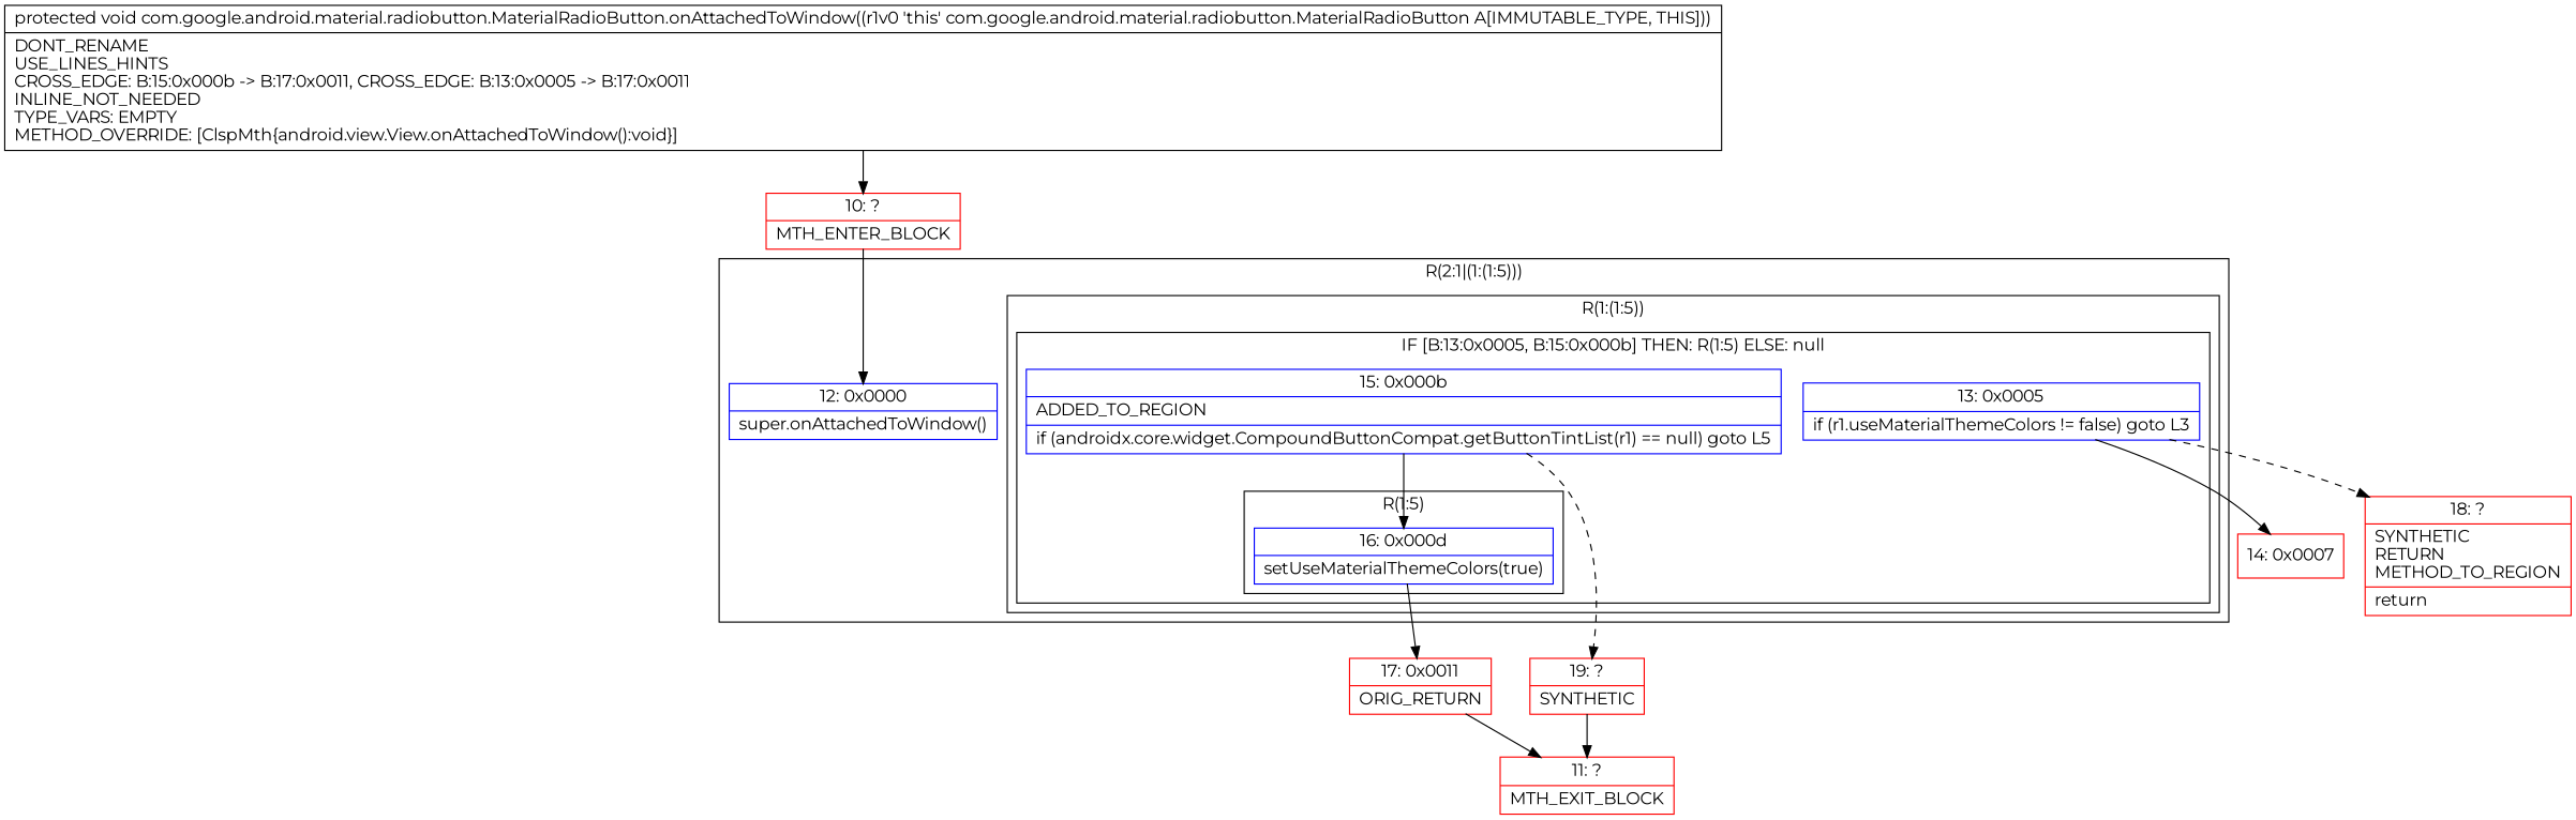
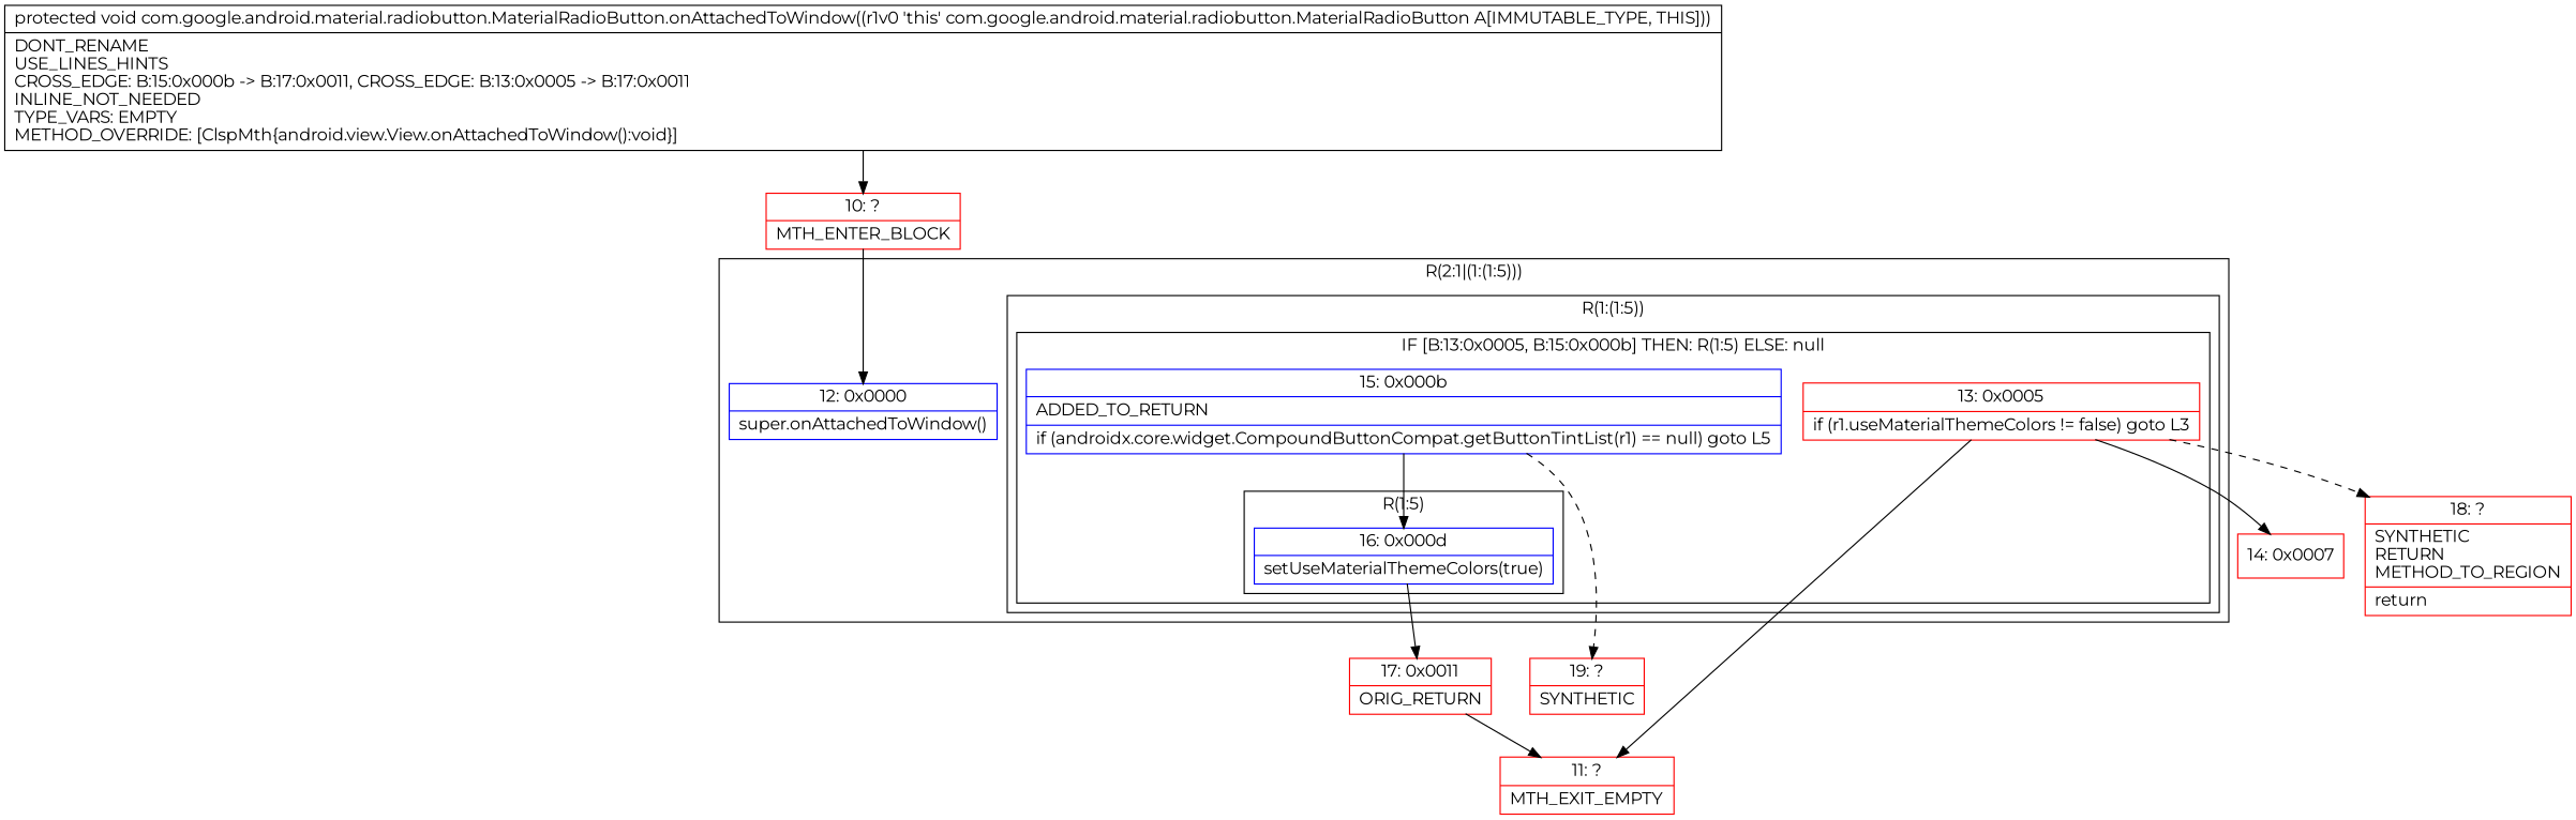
  digraph {
    fontname=Montserrat
    node [color=red fontname=Montserrat shape=record]
    edge [fontname=Montserrat]
    n1 [color=blue label="{16\:\ 0x000d|setUseMaterialThemeColors(true)\l}"]
-   n2 [color=blue label="{13\:\ 0x0005|if (r1.useMaterialThemeColors != false) goto L3\l}"]
-   n3 [color=blue label="{15\:\ 0x000b|ADDED_TO_REGION\l|if (androidx.core.widget.CompoundButtonCompat.getButtonTintList(r1) == null) goto L5\l}"]
+   n2 [label="{13\:\ 0x0005|if (r1.useMaterialThemeColors != false) goto L3\l}"]
+   n3 [color=blue label="{15\:\ 0x000b|ADDED_TO_RETURN\l|if (androidx.core.widget.CompoundButtonCompat.getButtonTintList(r1) == null) goto L5\l}"]
    n4 [color=blue label="{12\:\ 0x0000|super.onAttachedToWindow()\l}"]
    n5 [label="{17\:\ 0x0011|ORIG_RETURN\l}"]
    n6 [label="{14\:\ 0x0007}"]
    n7 [label="{18\:\ ?|SYNTHETIC\lRETURN\lMETHOD_TO_REGION\l|return\l}"]
    n8 [label="{19\:\ ?|SYNTHETIC\l}"]
-   n9 [label="{11\:\ ?|MTH_EXIT_BLOCK\l}"]
+   n9 [label="{11\:\ ?|MTH_EXIT_EMPTY\l}"]
    n10 [label="{10\:\ ?|MTH_ENTER_BLOCK\l}"]
    n11 [label="{protected void com.google.android.material.radiobutton.MaterialRadioButton.onAttachedToWindow((r1v0 'this' com.google.android.material.radiobutton.MaterialRadioButton A[IMMUTABLE_TYPE, THIS]))  | DONT_RENAME\lUSE_LINES_HINTS\lCROSS_EDGE: B:15:0x000b \-\> B:17:0x0011, CROSS_EDGE: B:13:0x0005 \-\> B:17:0x0011\lINLINE_NOT_NEEDED\lTYPE_VARS: EMPTY\lMETHOD_OVERRIDE: [ClspMth\{android.view.View.onAttachedToWindow():void\}]\l}" color=""]
    subgraph cluster_1 {
      label="R(2:1|(1:(1:5)))"
      n4
      subgraph cluster_2 {
        label="R(1:(1:5))"
        subgraph cluster_3 {
          label="IF [B:13:0x0005, B:15:0x000b] THEN: R(1:5) ELSE: null"
          n2
          n3
          subgraph cluster_4 {
            label="R(1:5)"
            n1
          }
        }
      }
    }
    n1 -> n5
    n2 -> n6
    n2 -> n7 [style=dashed]
    n3 -> n1
    n3 -> n8 [style=dashed]
    n5 -> n9
-   n8 -> n9
+   n2 -> n9
    n10 -> n4
    n11 -> n10
  }
